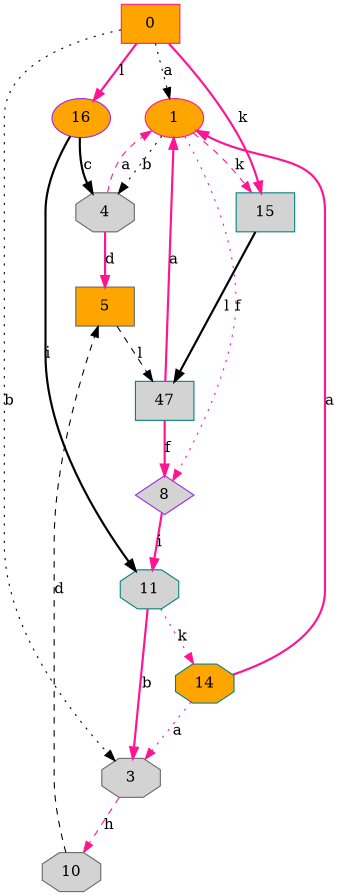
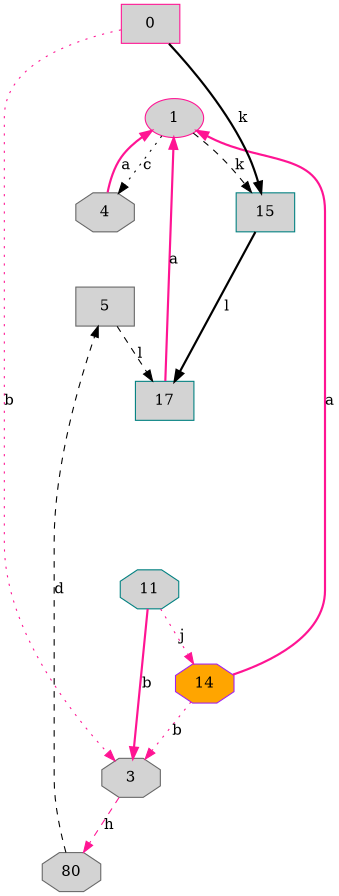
  strict digraph {
    node [color=gray40 fillcolor=lightgrey shape=octagon style=filled]
    edge [color=deeppink style=bold]
-   1 [color=deeppink fillcolor=orange shape=ellipse]
+   1 [color=deeppink shape=ellipse]
    4
-   8 [color=purple shape=diamond]
    15 [color=teal shape=box]
-   5 [fillcolor=orange shape=box]
+   5 [shape=box]
    11 [color=teal]
    3
-   14 [color=teal fillcolor=orange]
-   17 [color=teal shape=box label=47]
-   10
-   0 [color=deeppink fillcolor=orange shape=box]
-   16 [color=purple fillcolor=orange shape=ellipse]
-   1 -> 4 [color=black label=b style=dotted]
-   1 -> 8 [label=f style=dotted]
-   1 -> 15 [label=k style=dashed]
-   4 -> 1 [label=a style=dashed]
-   4 -> 5 [label=d]
-   8 -> 11 [label=i]
+   14 [color=purple fillcolor=orange]
+   17 [color=teal shape=box]
+   10 [label=80]
+   0 [color=deeppink shape=box]
+   1 -> 4 [color=black label=c style=dotted]
+   1 -> 15 [color=black label=k style=dashed]
+   4 -> 1 [label=a]
    15 -> 17 [color=black label=l]
    5 -> 17 [color=black label=l style=dashed]
    11 -> 3 [label=b]
-   11 -> 14 [label=k style=dotted]
+   11 -> 14 [label=j style=dotted]
    3 -> 10 [label=h style=dashed]
    14 -> 1 [label=a]
-   14 -> 3 [label=a style=dotted]
+   14 -> 3 [label=b style=dotted]
    17 -> 1 [label=a]
-   17 -> 8 [label=f]
    10 -> 5 [color=black label=d style=dashed]
-   0 -> 1 [color=black label=a style=dotted]
-   0 -> 15 [label=k]
-   0 -> 3 [color=black label=b style=dotted]
-   0 -> 16 [label=l]
-   16 -> 4 [color=black label=c]
-   16 -> 11 [color=black label=i]
+   0 -> 15 [color=black label=k]
+   0 -> 3 [label=b style=dotted]
  }
